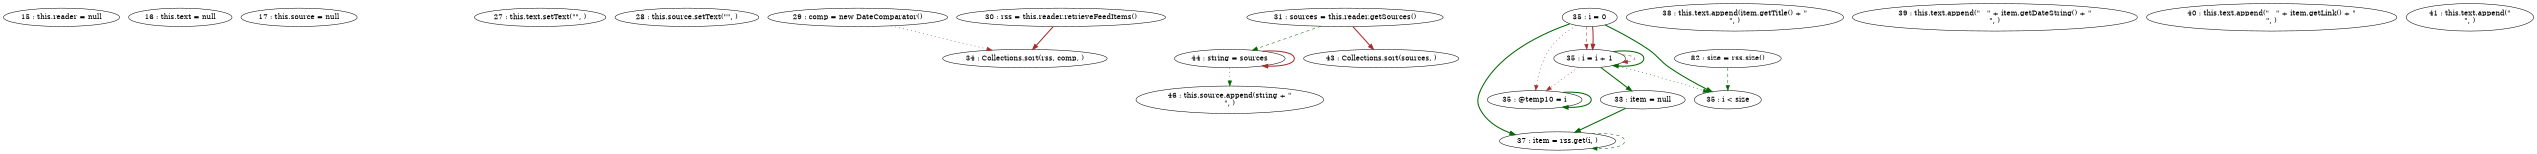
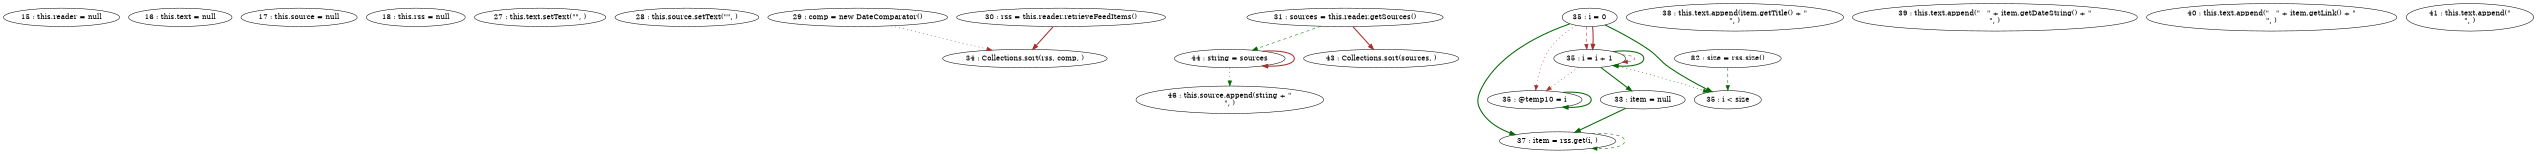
  digraph {
    edge [color=darkgreen style=bold]
    "15 : this.reader = null"
    "16 : this.text = null"
    "17 : this.source = null"
+   "18 : this.rss = null"
    "27 : this.text.setText(\"\", )"
    "28 : this.source.setText(\"\", )"
    "29 : comp = new DateComparator()"
    "34 : Collections.sort(rss, comp, )"
    "30 : rss = this.reader.retrieveFeedItems()"
    "31 : sources = this.reader.getSources()"
    "44 : string = sources"
    "43 : Collections.sort(sources, )"
    "46 : this.source.append(string + \"\n\", )"
    n14 [label="82 : size = rss.size()"]
    "35 : i < size"
    "33 : item = null"
    "37 : item = rss.get(i, )"
    "35 : i = 0"
    "35 : @temp10 = i"
    "35 : i = i + 1"
    "38 : this.text.append(item.getTitle() + \"\n\", )"
    "39 : this.text.append(\"   \" + item.getDateString() + \"\n\", )"
    "40 : this.text.append(\"   \" + item.getLink() + \"\n\", )"
    "41 : this.text.append(\"\n\", )"
    "29 : comp = new DateComparator()" -> "34 : Collections.sort(rss, comp, )" [color=brown style=dotted]
    "30 : rss = this.reader.retrieveFeedItems()" -> "34 : Collections.sort(rss, comp, )" [color=brown]
    "31 : sources = this.reader.getSources()" -> "44 : string = sources" [style=dashed]
    "31 : sources = this.reader.getSources()" -> "43 : Collections.sort(sources, )" [color=brown]
    "44 : string = sources" -> "44 : string = sources" [color=brown]
    "44 : string = sources" -> "46 : this.source.append(string + \"\n\", )" [style=dotted]
    n14 -> "35 : i < size" [style=dashed]
    "33 : item = null" -> "37 : item = rss.get(i, )"
    "37 : item = rss.get(i, )" -> "37 : item = rss.get(i, )" [style=dashed]
    "35 : i = 0" -> "35 : i < size"
    "35 : i = 0" -> "37 : item = rss.get(i, )"
    "35 : i = 0" -> "35 : @temp10 = i" [color=brown style=dotted]
    "35 : i = 0" -> "35 : i = i + 1" [color=brown style=dashed]
    "35 : i = 0" -> "35 : i = i + 1" [color=brown]
    "35 : @temp10 = i" -> "35 : @temp10 = i"
    "35 : i = i + 1" -> "35 : i < size" [style=dotted]
    "35 : i = i + 1" -> "33 : item = null"
    "35 : i = i + 1" -> "35 : @temp10 = i" [color=brown style=dotted]
    "35 : i = i + 1" -> "35 : i = i + 1" [color=brown style=dashed]
    "35 : i = i + 1" -> "35 : i = i + 1"
  }
